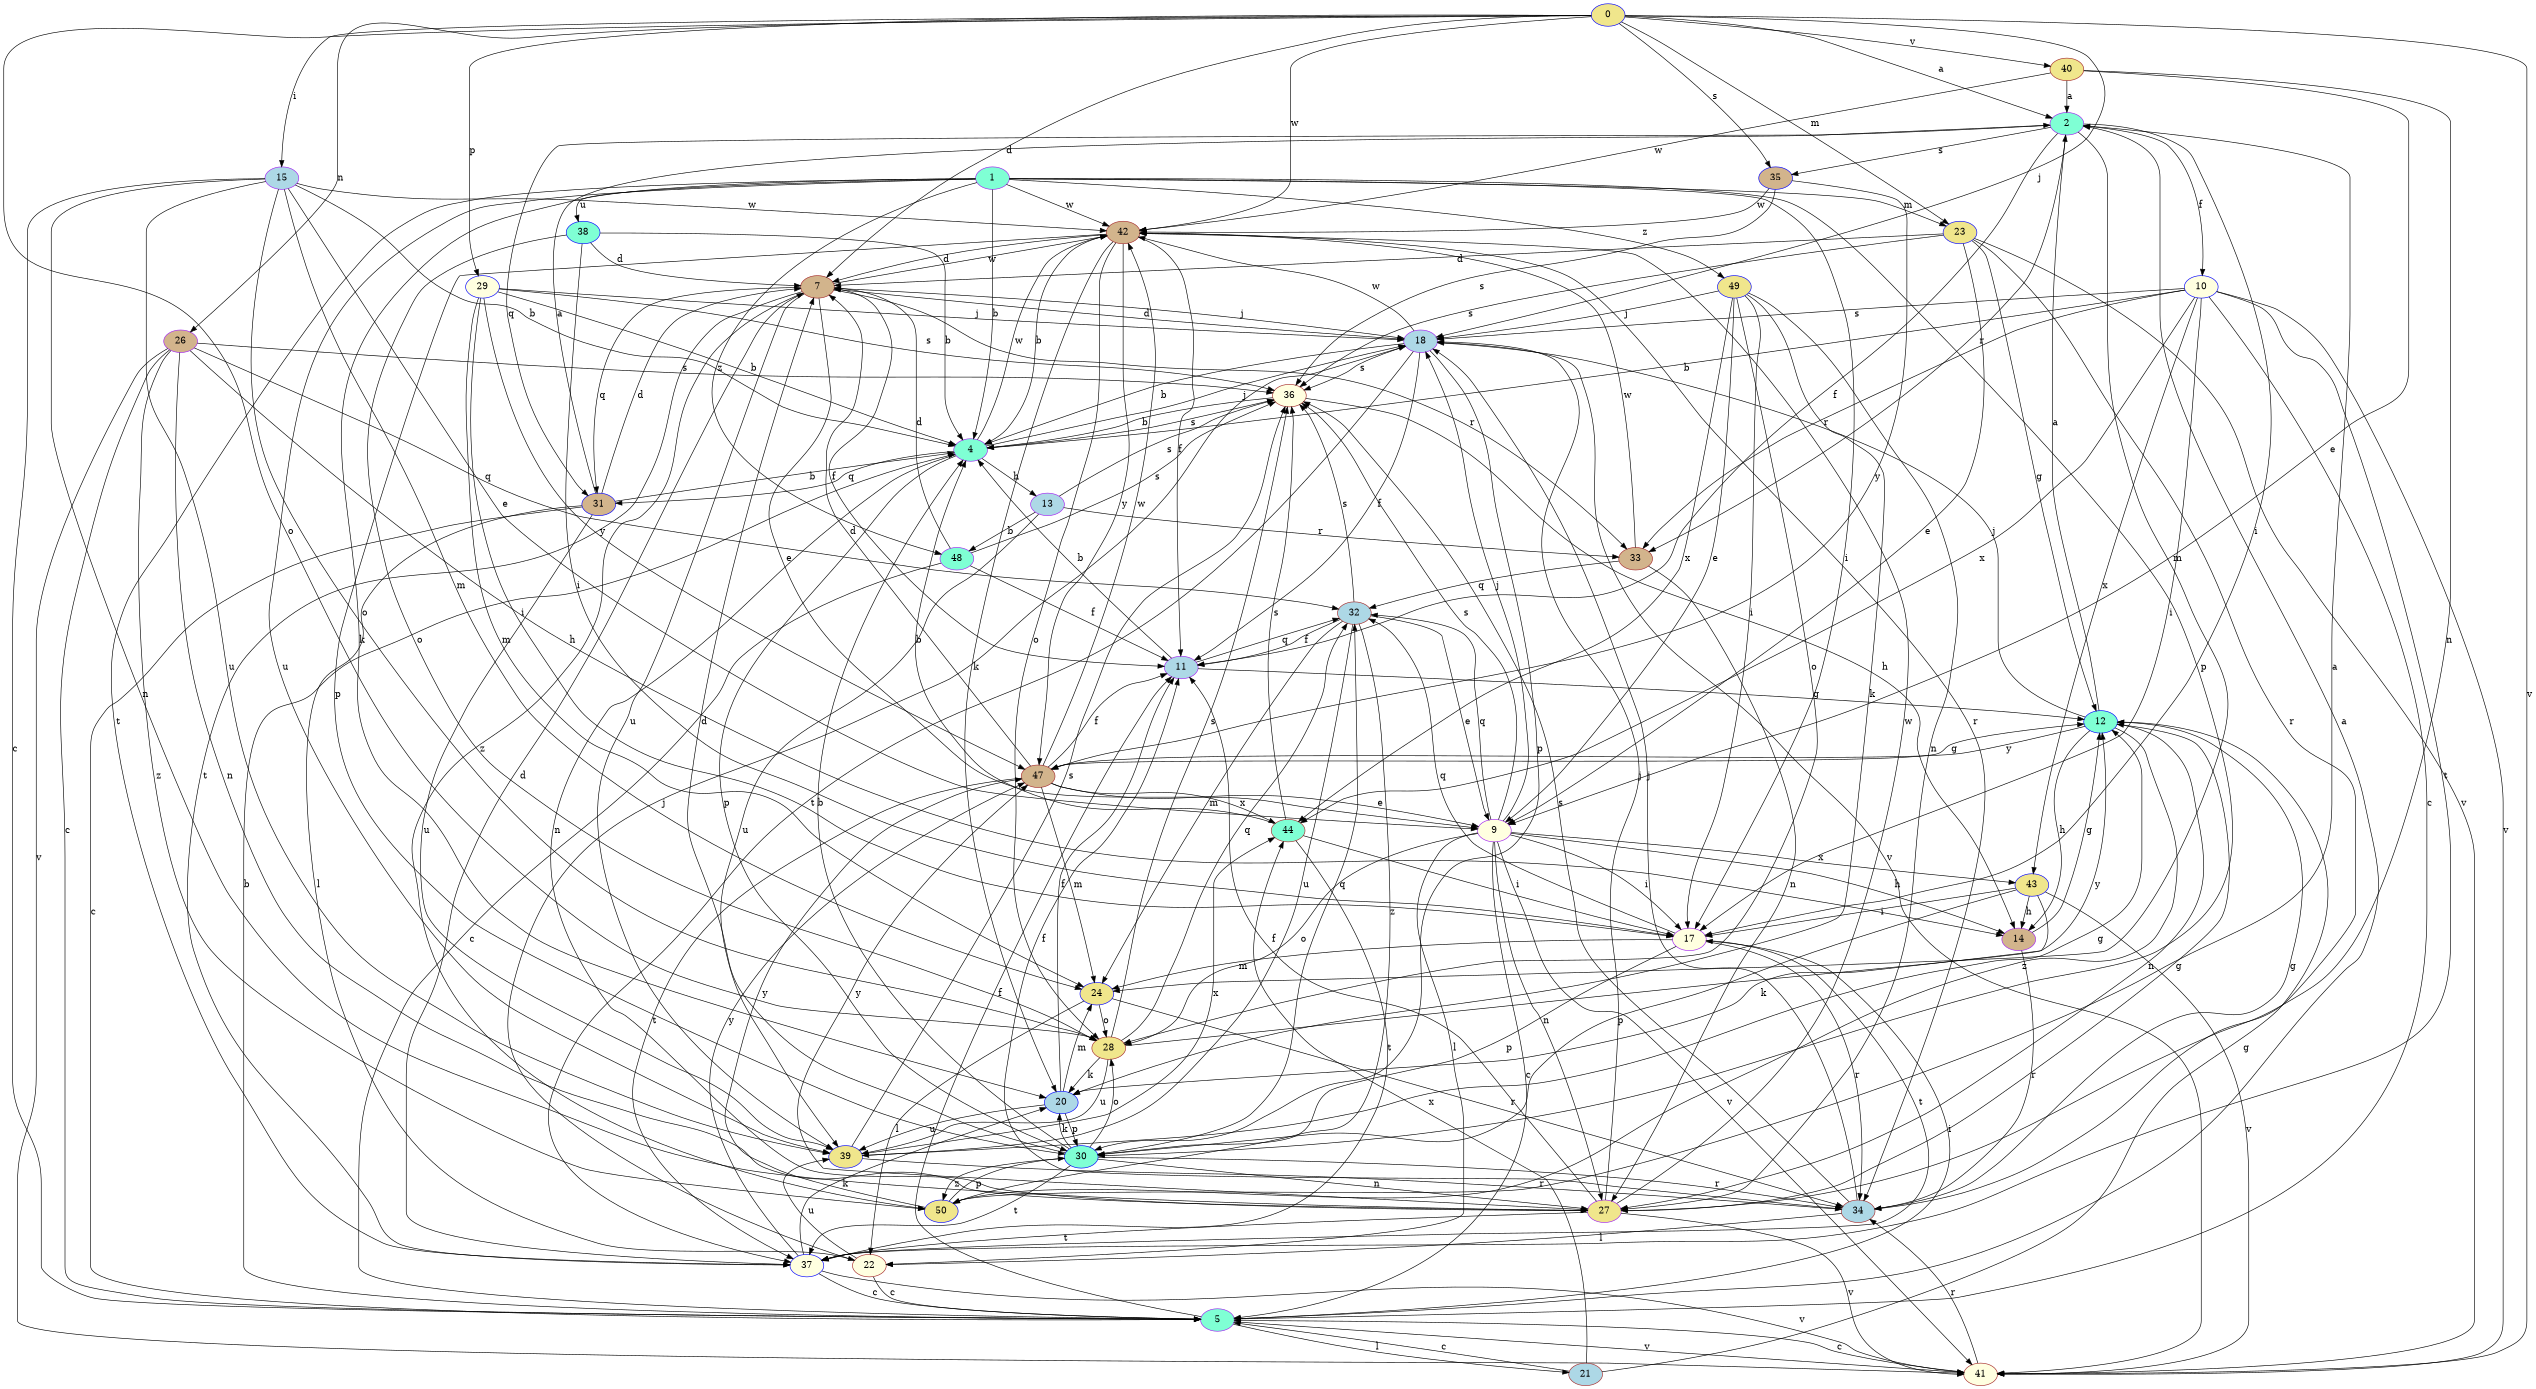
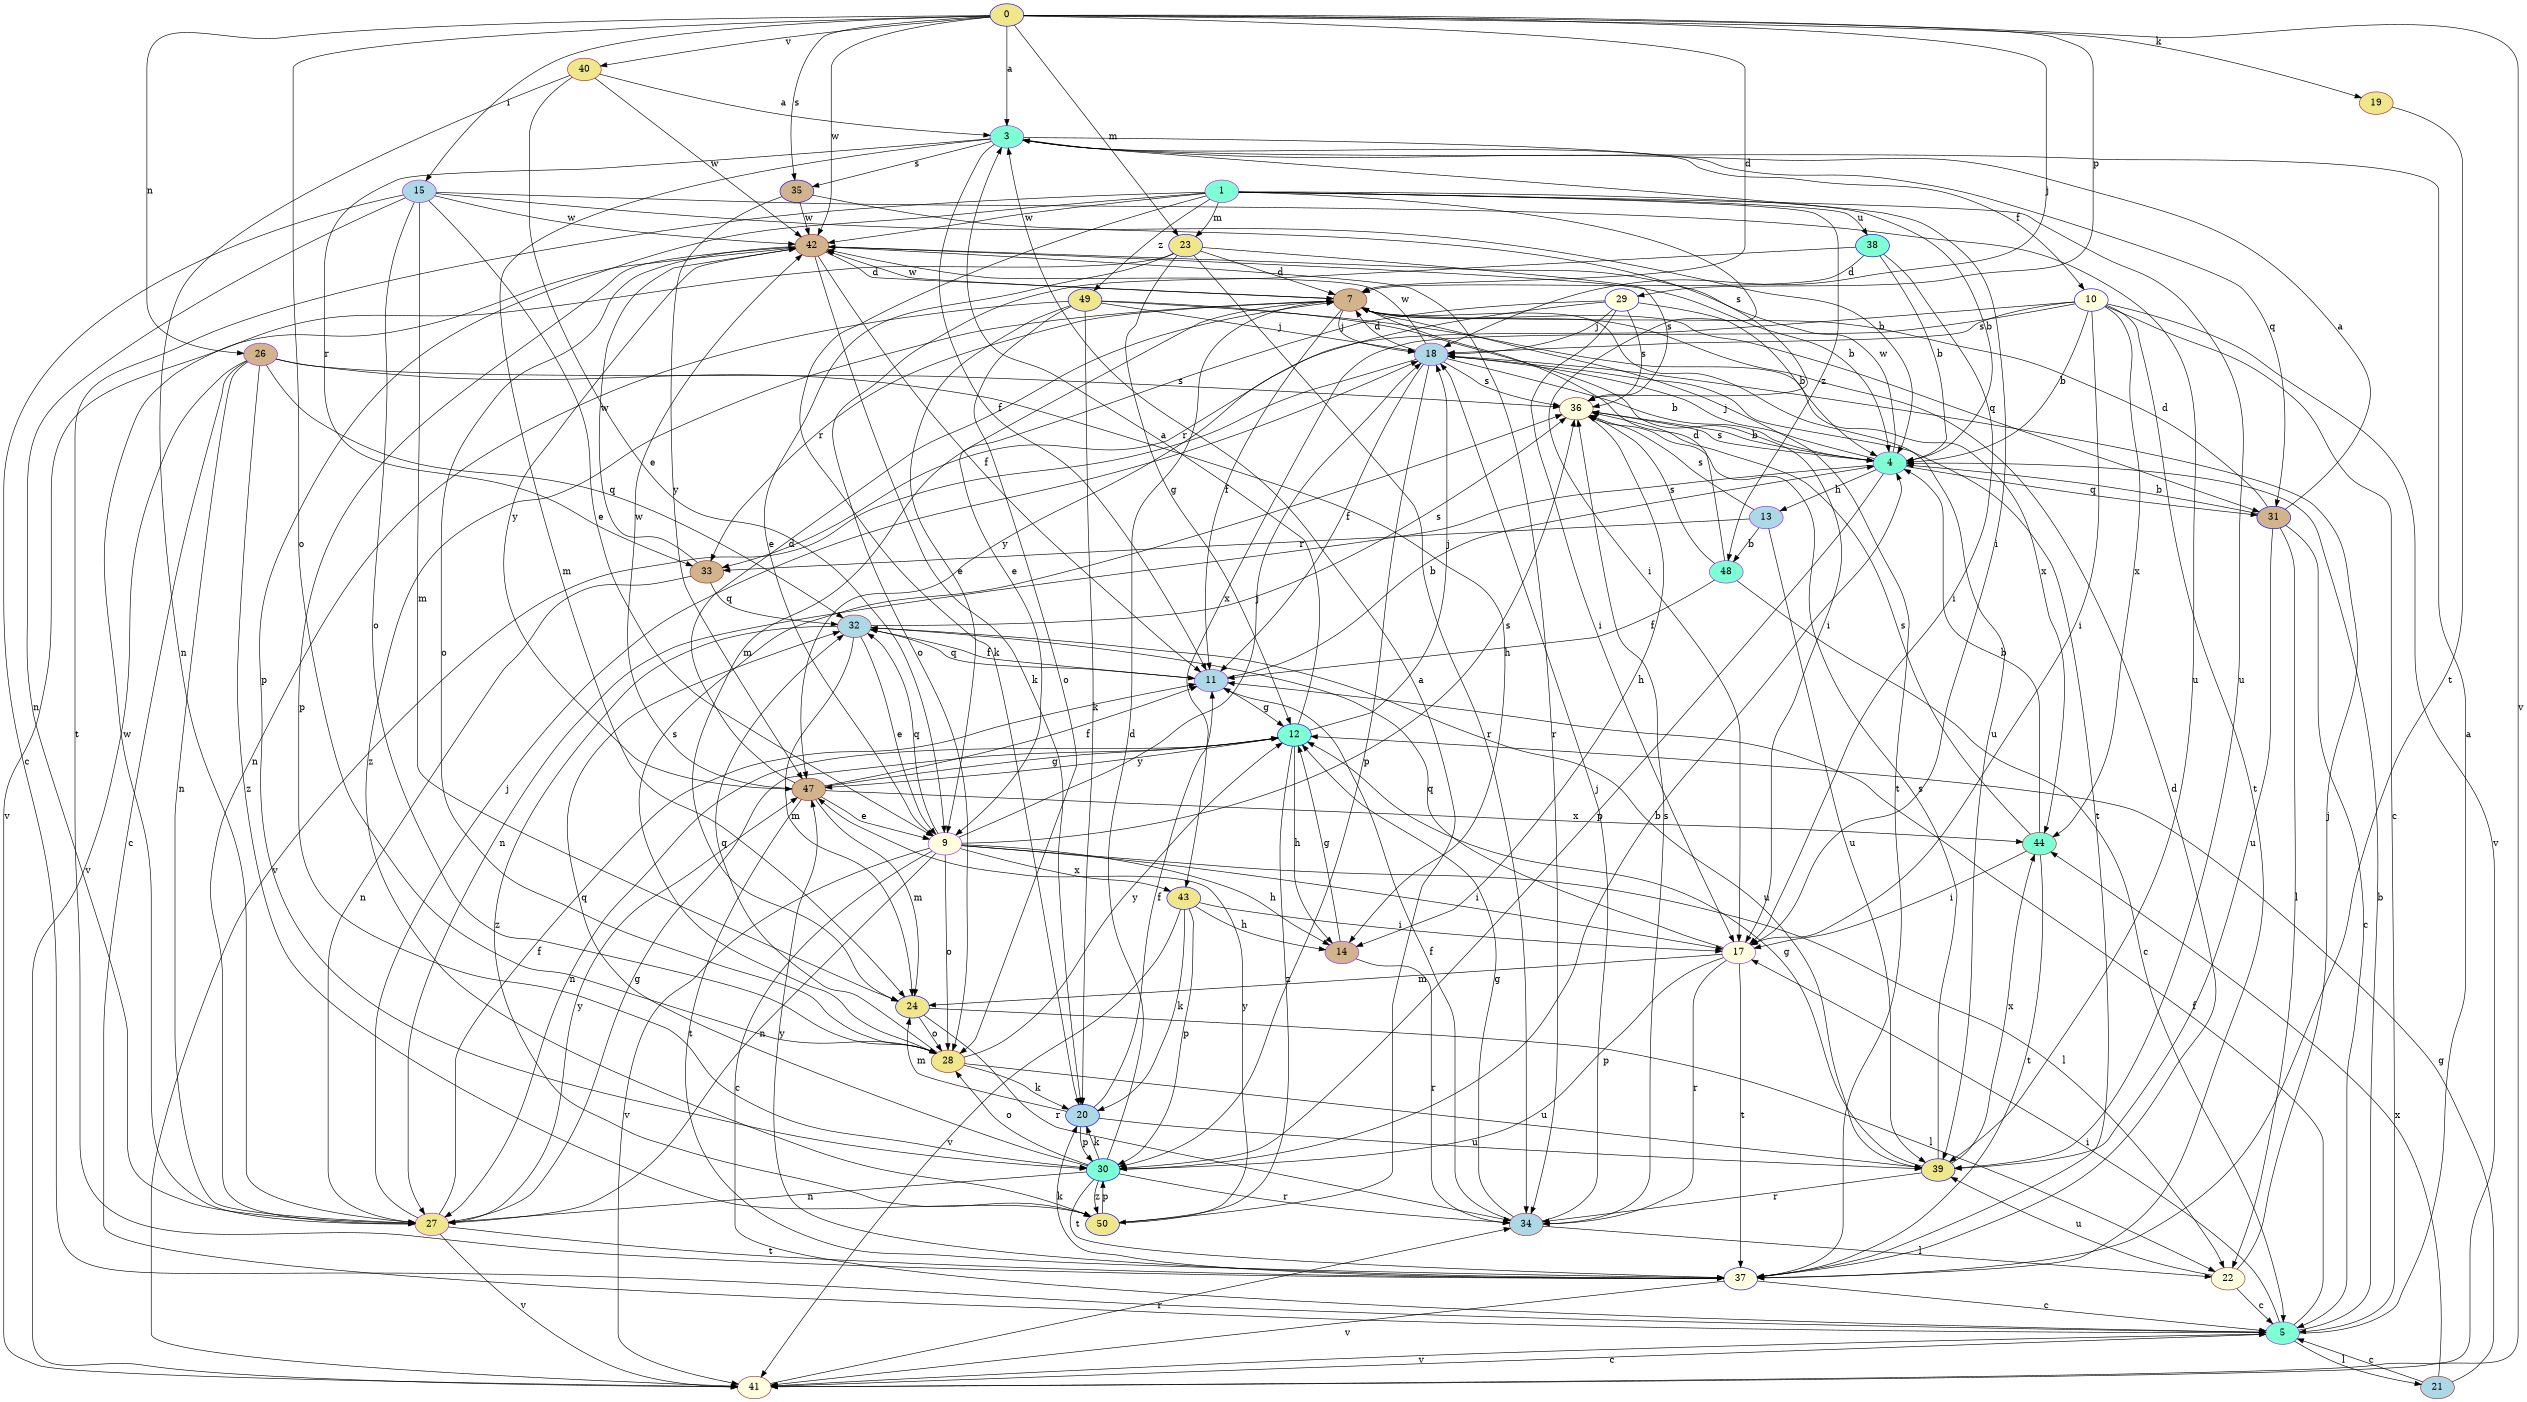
  strict digraph {
    node [color=blue fillcolor=khaki style=filled]
-   2 [color=purple fillcolor=aquamarine]
+   2 [color=purple fillcolor=aquamarine label=3]
    0
    7 [color=brown fillcolor=tan]
    15 [color=purple fillcolor=lightblue]
    18 [color=purple fillcolor=lightblue]
+   19 [color=brown]
    23
    26 [color=purple fillcolor=tan]
    28 [color=brown]
    29 [fillcolor=lightyellow]
    35 [fillcolor=tan]
    40 [color=brown]
    41 [color=brown fillcolor=lightyellow]
    42 [color=brown fillcolor=tan]
    17 [color=purple fillcolor=lightyellow]
    10 [fillcolor=lightyellow]
    11 [color=purple fillcolor=lightblue]
    24
    31 [fillcolor=tan]
    33 [color=brown fillcolor=tan]
    37 [fillcolor=lightyellow]
    39
    9 [color=purple fillcolor=lightyellow]
    50
    4 [color=purple fillcolor=aquamarine]
    27 [color=purple]
    5 [color=purple fillcolor=aquamarine]
    30 [fillcolor=aquamarine]
    36 [color=brown fillcolor=lightyellow]
    12 [fillcolor=aquamarine]
    34 [color=brown fillcolor=lightblue]
    14 [color=purple fillcolor=tan]
    32 [color=brown fillcolor=lightblue]
    20 [fillcolor=lightblue]
    47 [color=brown fillcolor=tan]
    1 [color=purple fillcolor=aquamarine]
    38 [fillcolor=aquamarine]
    48 [color=purple fillcolor=aquamarine]
    49
    13 [color=purple fillcolor=lightblue]
    44 [color=brown fillcolor=aquamarine]
    43
    22 [color=brown fillcolor=lightyellow]
    21 [color=brown fillcolor=lightblue]
    2 -> 35 [label=s]
    2 -> 17 [label=i]
    2 -> 10 [label=f]
    2 -> 11 [label=f]
    2 -> 24 [label=m]
    2 -> 31 [label=q]
    2 -> 33 [label=r]
    0 -> 2 [label=a]
    0 -> 7 [label=d]
    0 -> 15 [label=i]
    0 -> 18 [label=j]
+   0 -> 19 [label=k]
    0 -> 23 [label=m]
    0 -> 26 [label=n]
    0 -> 28 [label=o]
    0 -> 29 [label=p]
    0 -> 35 [label=s]
    0 -> 40 [label=v]
    0 -> 41 [label=v]
    0 -> 42 [label=w]
    7 -> 18 [label=j]
    7 -> 42 [label=w]
    7 -> 11 [label=f]
    7 -> 31 [label=q]
    7 -> 33 [label=r]
    7 -> 37 [label=t]
    7 -> 39 [label=u]
    7 -> 9 [label=e]
    7 -> 50 [label=z]
    15 -> 28 [label=o]
    15 -> 42 [label=w]
    15 -> 24 [label=m]
    15 -> 39 [label=u]
    15 -> 9 [label=e]
    15 -> 4 [label=b]
    15 -> 27 [label=n]
    15 -> 5 [label=c]
    18 -> 7 [label=d]
    18 -> 41 [label=v]
    18 -> 42 [label=w]
    18 -> 11 [label=f]
    18 -> 37 [label=t]
    18 -> 4 [label=b]
    18 -> 30 [label=p]
    18 -> 36 [label=s]
+   19 -> 37 [label=t]
    23 -> 7 [label=d]
    23 -> 41 [label=v]
    23 -> 9 [label=e]
    23 -> 36 [label=s]
    23 -> 12 [label=g]
    23 -> 34 [label=r]
    26 -> 41 [label=v]
    26 -> 50 [label=z]
    26 -> 27 [label=n]
    26 -> 5 [label=c]
    26 -> 36 [label=s]
    26 -> 14 [label=h]
    26 -> 32 [label=q]
    28 -> 39 [label=u]
    28 -> 36 [label=s]
    28 -> 12 [label=y]
    28 -> 32 [label=q]
    28 -> 20 [label=k]
    29 -> 18 [label=j]
    29 -> 17 [label=i]
    29 -> 24 [label=m]
    29 -> 4 [label=b]
    29 -> 36 [label=s]
    29 -> 47 [label=y]
    35 -> 42 [label=w]
    35 -> 36 [label=s]
    35 -> 47 [label=y]
    40 -> 2 [label=a]
    40 -> 42 [label=w]
    40 -> 9 [label=e]
    40 -> 27 [label=n]
    41 -> 5 [label=c]
    41 -> 34 [label=r]
    42 -> 7 [label=d]
    42 -> 28 [label=o]
    42 -> 11 [label=f]
    42 -> 4 [label=b]
    42 -> 30 [label=p]
    42 -> 34 [label=r]
    42 -> 20 [label=k]
    42 -> 47 [label=y]
    17 -> 24 [label=m]
    17 -> 37 [label=t]
    17 -> 30 [label=p]
    17 -> 34 [label=r]
    17 -> 32 [label=q]
    10 -> 18 [label=s]
    10 -> 41 [label=v]
    10 -> 17 [label=i]
    10 -> 33 [label=r]
    10 -> 37 [label=t]
    10 -> 4 [label=b]
    10 -> 5 [label=c]
    10 -> 44 [label=x]
    10 -> 43 [label=x]
    11 -> 4 [label=b]
    11 -> 12 [label=g]
    11 -> 32 [label=q]
    24 -> 28 [label=o]
    24 -> 34 [label=r]
    24 -> 22 [label=l]
    31 -> 2 [label=a]
    31 -> 7 [label=d]
    31 -> 39 [label=u]
    31 -> 4 [label=b]
    31 -> 5 [label=c]
    31 -> 22 [label=l]
    33 -> 42 [label=w]
    33 -> 27 [label=n]
    33 -> 32 [label=q]
    37 -> 7 [label=d]
    37 -> 41 [label=v]
    37 -> 5 [label=c]
    37 -> 20 [label=k]
    37 -> 47 [label=y]
    39 -> 36 [label=s]
    39 -> 12 [label=g]
    39 -> 34 [label=r]
    39 -> 44 [label=x]
    9 -> 18 [label=j]
    9 -> 28 [label=o]
    9 -> 41 [label=v]
    9 -> 17 [label=i]
    9 -> 27 [label=n]
    9 -> 5 [label=c]
    9 -> 36 [label=s]
    9 -> 14 [label=h]
    9 -> 32 [label=q]
    9 -> 43 [label=x]
    9 -> 22 [label=l]
    50 -> 2 [label=a]
    50 -> 30 [label=p]
    50 -> 47 [label=y]
    4 -> 18 [label=j]
    4 -> 42 [label=w]
    4 -> 31 [label=q]
    4 -> 27 [label=n]
    4 -> 30 [label=p]
    4 -> 36 [label=s]
    4 -> 13 [label=h]
    27 -> 18 [label=j]
    27 -> 41 [label=v]
    27 -> 42 [label=w]
    27 -> 11 [label=f]
    27 -> 37 [label=t]
    27 -> 12 [label=g]
    27 -> 47 [label=y]
    5 -> 2 [label=a]
    5 -> 41 [label=v]
    5 -> 17 [label=i]
    5 -> 11 [label=f]
    5 -> 4 [label=b]
    5 -> 21 [label=l]
    30 -> 7 [label=d]
    30 -> 28 [label=o]
    30 -> 37 [label=t]
    30 -> 50 [label=z]
    30 -> 4 [label=b]
    30 -> 27 [label=n]
    30 -> 34 [label=r]
    30 -> 32 [label=q]
    30 -> 20 [label=k]
    36 -> 4 [label=b]
    36 -> 14 [label=h]
    12 -> 2 [label=a]
    12 -> 18 [label=j]
    12 -> 50 [label=z]
    12 -> 27 [label=n]
    12 -> 14 [label=h]
    12 -> 47 [label=y]
    34 -> 18 [label=j]
    34 -> 11 [label=f]
    34 -> 36 [label=s]
    34 -> 12 [label=g]
    34 -> 22 [label=l]
    14 -> 12 [label=g]
    14 -> 34 [label=r]
    32 -> 11 [label=f]
    32 -> 24 [label=m]
    32 -> 39 [label=u]
    32 -> 9 [label=e]
    32 -> 50 [label=z]
    32 -> 36 [label=s]
    20 -> 11 [label=f]
    20 -> 24 [label=m]
    20 -> 39 [label=u]
    20 -> 30 [label=p]
    47 -> 7 [label=d]
    47 -> 42 [label=w]
    47 -> 11 [label=f]
    47 -> 24 [label=m]
    47 -> 37 [label=t]
    47 -> 9 [label=e]
    47 -> 12 [label=g]
    47 -> 44 [label=x]
    1 -> 23 [label=m]
    1 -> 42 [label=w]
    1 -> 17 [label=i]
    1 -> 37 [label=t]
    1 -> 39 [label=u]
    1 -> 4 [label=b]
    1 -> 30 [label=p]
    1 -> 20 [label=k]
    1 -> 38 [label=u]
    1 -> 48 [label=z]
    1 -> 49 [label=z]
    38 -> 7 [label=d]
    38 -> 28 [label=o]
    38 -> 17 [label=i]
    38 -> 4 [label=b]
    48 -> 7 [label=d]
    48 -> 11 [label=f]
    48 -> 5 [label=c]
    48 -> 36 [label=s]
    49 -> 18 [label=j]
    49 -> 28 [label=o]
    49 -> 17 [label=i]
    49 -> 9 [label=e]
    49 -> 27 [label=n]
    49 -> 20 [label=k]
    49 -> 44 [label=x]
    13 -> 33 [label=r]
    13 -> 39 [label=u]
    13 -> 36 [label=s]
    13 -> 48 [label=b]
    44 -> 17 [label=i]
    44 -> 37 [label=t]
    44 -> 4 [label=b]
    44 -> 36 [label=s]
    43 -> 41 [label=v]
    43 -> 17 [label=i]
    43 -> 30 [label=p]
    43 -> 14 [label=h]
    43 -> 20 [label=k]
    22 -> 18 [label=j]
    22 -> 39 [label=u]
    22 -> 5 [label=c]
    21 -> 5 [label=c]
    21 -> 12 [label=g]
    21 -> 44 [label=x]
  }
